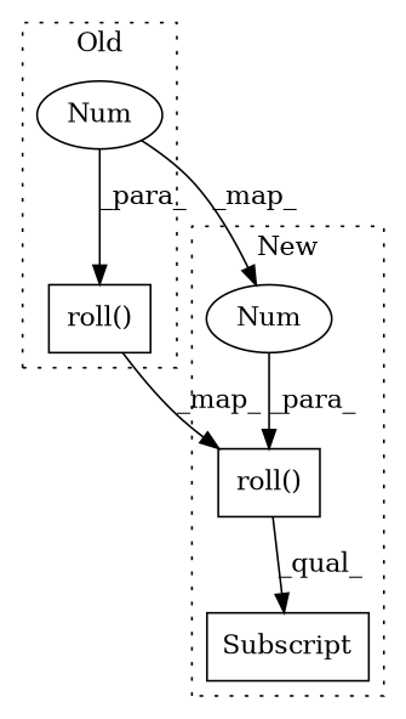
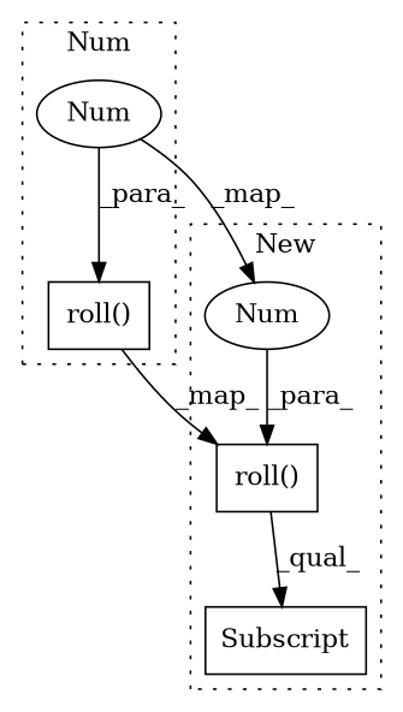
  digraph {
    node [a=75 l="8,1" shape=box]
    n1 [label="roll()" s="1115,1153"]
    n2 [a=76 l=1 label=Num s=1152 shape=ellipse]
    n3 [label="roll()" s="1125,1163"]
    n4 [a=76 l=1 label=Num s=1162 shape=ellipse]
    n5 [a=63 l="43,0" label=Subscript s="1125,0"]
    subgraph cluster_1 {
-     label=Old
+     label=Num
      style=dotted
      n1
      n2
    }
    subgraph cluster_2 {
      label=New
      style=dotted
      n3
      n4
      n5
    }
    n1 -> n3 [label=_map_]
    n2 -> n1 [label=_para_]
    n2 -> n4 [label=_map_]
    n3 -> n5 [label=_qual_]
    n4 -> n3 [label=_para_]
  }
